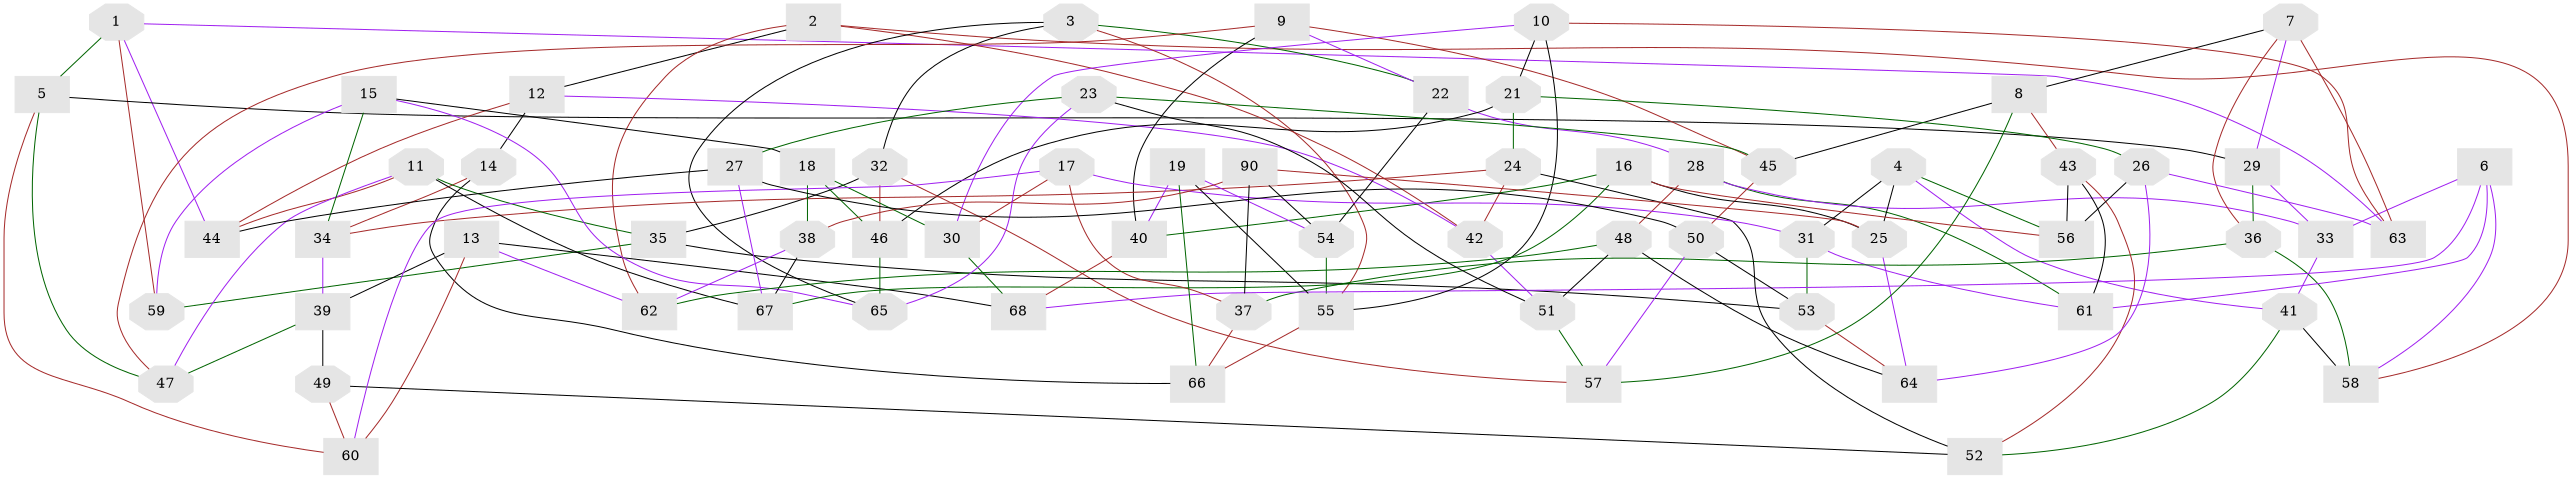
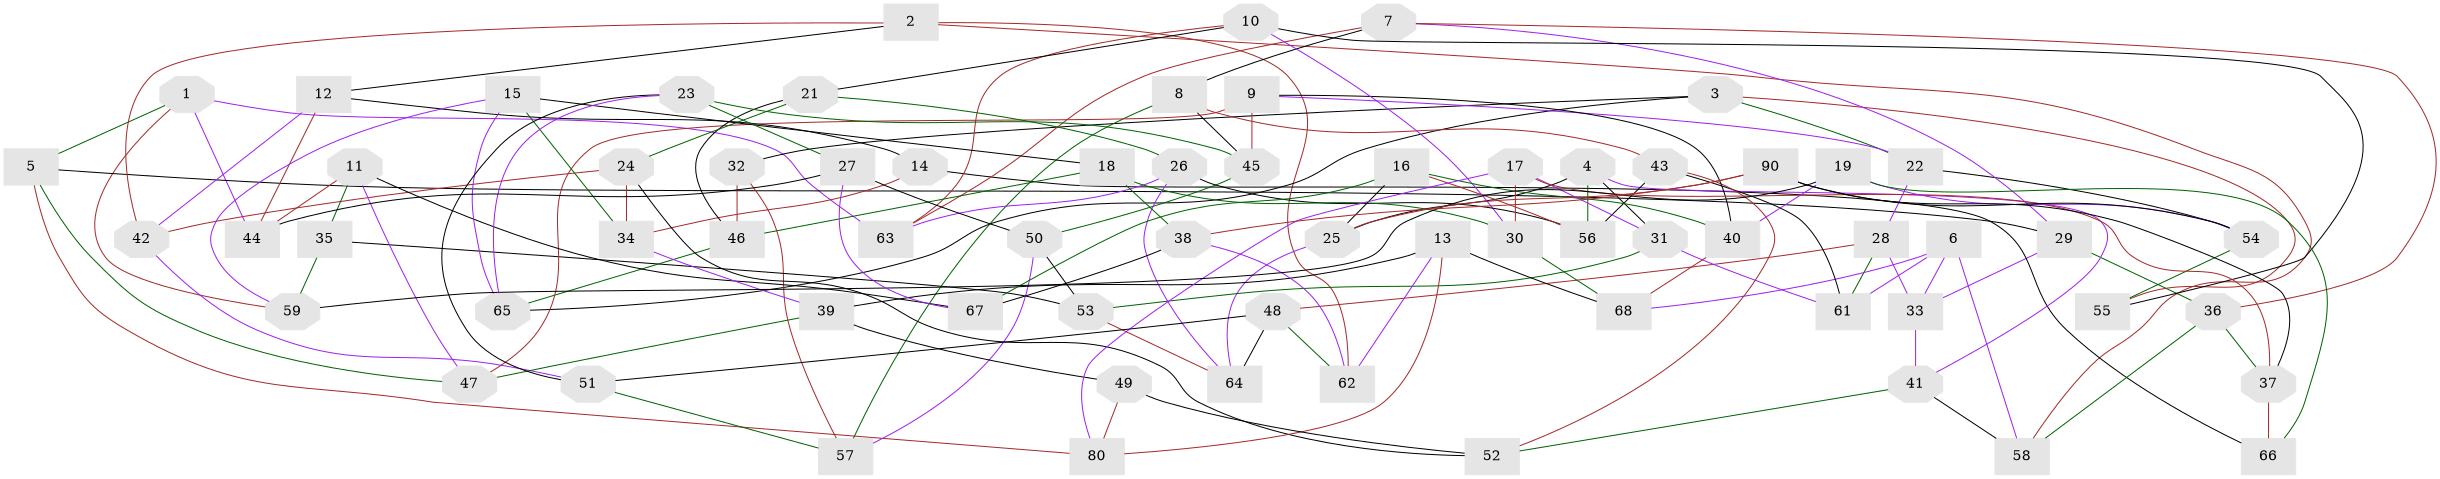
  graph {
    node [color=gray90 shape=box style=filled]
    edge [color=black]
    1 [shape=octagon]
    5
    44
    59 [shape=octagon]
    63
    29
    47 [shape=octagon]
-   60
+   60 [label=80]
    2
    12
    42 [shape=octagon]
    58
    62
    14 [shape=octagon]
    51 [shape=octagon]
    3 [shape=octagon]
    22
    32 [shape=octagon]
    55
    65 [shape=octagon]
    54 [shape=octagon]
    28
    57
    35
    46
    66
    4 [shape=octagon]
    25 [shape=octagon]
    31 [shape=octagon]
    41 [shape=octagon]
    56
    64
    61
    53 [shape=octagon]
    52
    33
    36 [shape=octagon]
    6
    68
    7 [shape=octagon]
    8
    43 [shape=octagon]
    45 [shape=octagon]
    37 [shape=octagon]
    50 [shape=octagon]
    9
    40
    10 [shape=octagon]
    21 [shape=octagon]
    30
    24 [shape=octagon]
    26 [shape=octagon]
    11 [shape=octagon]
    67
    34
    13
    39
    49 [shape=octagon]
    15
    18
    38 [shape=octagon]
    16
    17 [shape=octagon]
    19
    n65 [label=90]
    48 [shape=octagon]
    23 [shape=octagon]
    27
    1 -- 5 [color=darkgreen]
    1 -- 44 [color=purple]
    1 -- 59 [color=brown]
    1 -- 63 [color=purple]
    5 -- 29
    5 -- 47 [color=darkgreen]
    5 -- 60 [color=brown]
    29 -- 33 [color=purple]
    29 -- 36 [color=darkgreen]
    2 -- 12
    2 -- 42 [color=brown]
    2 -- 58 [color=brown]
    2 -- 62 [color=brown]
    12 -- 44 [color=brown]
    12 -- 42 [color=purple]
    12 -- 14
    42 -- 51 [color=purple]
    14 -- 66
    14 -- 34 [color=brown]
    51 -- 57 [color=darkgreen]
    3 -- 22 [color=darkgreen]
    3 -- 32
    3 -- 55 [color=brown]
    3 -- 65
    22 -- 54
    22 -- 28 [color=purple]
    32 -- 57 [color=brown]
-   32 -- 35
    32 -- 46 [color=brown]
-   55 -- 66 [color=brown]
    54 -- 55 [color=darkgreen]
    28 -- 61 [color=darkgreen]
    28 -- 33 [color=purple]
    28 -- 48 [color=brown]
    35 -- 59 [color=darkgreen]
    35 -- 53
    46 -- 65 [color=darkgreen]
    4 -- 25
    4 -- 31
    4 -- 41 [color=purple]
    4 -- 56 [color=darkgreen]
    25 -- 64 [color=purple]
    31 -- 61 [color=purple]
    31 -- 53 [color=darkgreen]
    41 -- 58
    41 -- 52 [color=darkgreen]
    53 -- 64 [color=brown]
    33 -- 41 [color=purple]
    36 -- 58 [color=darkgreen]
    36 -- 37 [color=darkgreen]
    6 -- 58 [color=purple]
    6 -- 61 [color=purple]
    6 -- 33 [color=purple]
    6 -- 68 [color=purple]
    7 -- 63 [color=brown]
    7 -- 29 [color=purple]
    7 -- 36 [color=brown]
    7 -- 8
    8 -- 57 [color=darkgreen]
    8 -- 43 [color=brown]
    8 -- 45
    43 -- 56
    43 -- 61
    43 -- 52 [color=brown]
-   45 -- 50 [color=brown]
+   45 -- 50 [color=darkgreen]
    37 -- 66 [color=brown]
    50 -- 57 [color=purple]
    50 -- 53
    9 -- 47 [color=brown]
    9 -- 22 [color=purple]
    9 -- 45 [color=brown]
    9 -- 40
    40 -- 68 [color=brown]
    10 -- 63 [color=brown]
    10 -- 55
    10 -- 21
    10 -- 30 [color=purple]
    21 -- 46
    21 -- 24 [color=darkgreen]
    21 -- 26 [color=darkgreen]
    30 -- 68 [color=darkgreen]
    24 -- 42 [color=brown]
    24 -- 52
    24 -- 34 [color=brown]
    26 -- 63 [color=purple]
    26 -- 56
    26 -- 64 [color=purple]
    11 -- 44 [color=brown]
    11 -- 47 [color=purple]
    11 -- 35 [color=darkgreen]
    11 -- 67
    34 -- 39 [color=purple]
    13 -- 60 [color=brown]
    13 -- 62 [color=purple]
    13 -- 68
    13 -- 39
    39 -- 47 [color=darkgreen]
    39 -- 49
    49 -- 60 [color=brown]
    49 -- 52
    15 -- 59 [color=purple]
    15 -- 65 [color=purple]
    15 -- 34 [color=darkgreen]
    15 -- 18
    18 -- 46 [color=darkgreen]
    18 -- 30 [color=darkgreen]
    18 -- 38 [color=darkgreen]
    38 -- 62 [color=purple]
    38 -- 67
    16 -- 25
    16 -- 56 [color=brown]
    16 -- 40 [color=darkgreen]
    16 -- 67 [color=darkgreen]
    17 -- 60 [color=purple]
    17 -- 31 [color=purple]
    17 -- 37 [color=brown]
    17 -- 30 [color=brown]
-   19 -- 55
+   19 -- 59
    19 -- 54 [color=purple]
    19 -- 66 [color=darkgreen]
    19 -- 40 [color=purple]
    n65 -- 54
    n65 -- 25 [color=brown]
    n65 -- 37
    n65 -- 38 [color=brown]
    48 -- 62 [color=darkgreen]
    48 -- 51
    48 -- 64
    23 -- 51
    23 -- 65 [color=purple]
    23 -- 45 [color=darkgreen]
    23 -- 27 [color=darkgreen]
    27 -- 44
    27 -- 50
    27 -- 67 [color=purple]
  }
